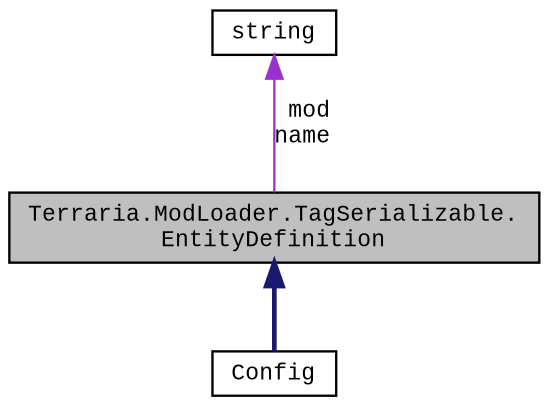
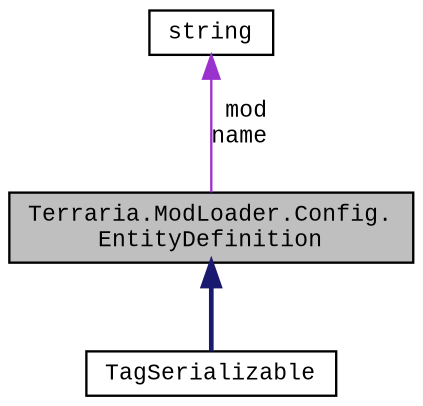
  digraph {
    fontname="Liberation Mono"
    node [color=black fillcolor=white fontname="Liberation Mono" fontsize=10 shape=record style=filled]
    edge [dir=back fontname="Liberation Mono" fontsize=10 labelfontname=Helvetica labelfontsize=10]
-   n1 [fillcolor=grey75 fontcolor=black height=0.2 label="Terraria.ModLoader.TagSerializable.\lEntityDefinition" width=0.4]
-   n2 [height=0.2 label=Config width=0.4]
+   n1 [fillcolor=grey75 fontcolor=black height=0.2 label="Terraria.ModLoader.Config.\lEntityDefinition" width=0.4]
+   n2 [height=0.2 label=TagSerializable width=0.4]
    n3 [height=0.2 label=string width=0.4]
    n1 -> n2 [color=midnightblue style=bold]
    n3 -> n1 [color=darkorchid3 label=" mod\nname" style=solid]
  }
